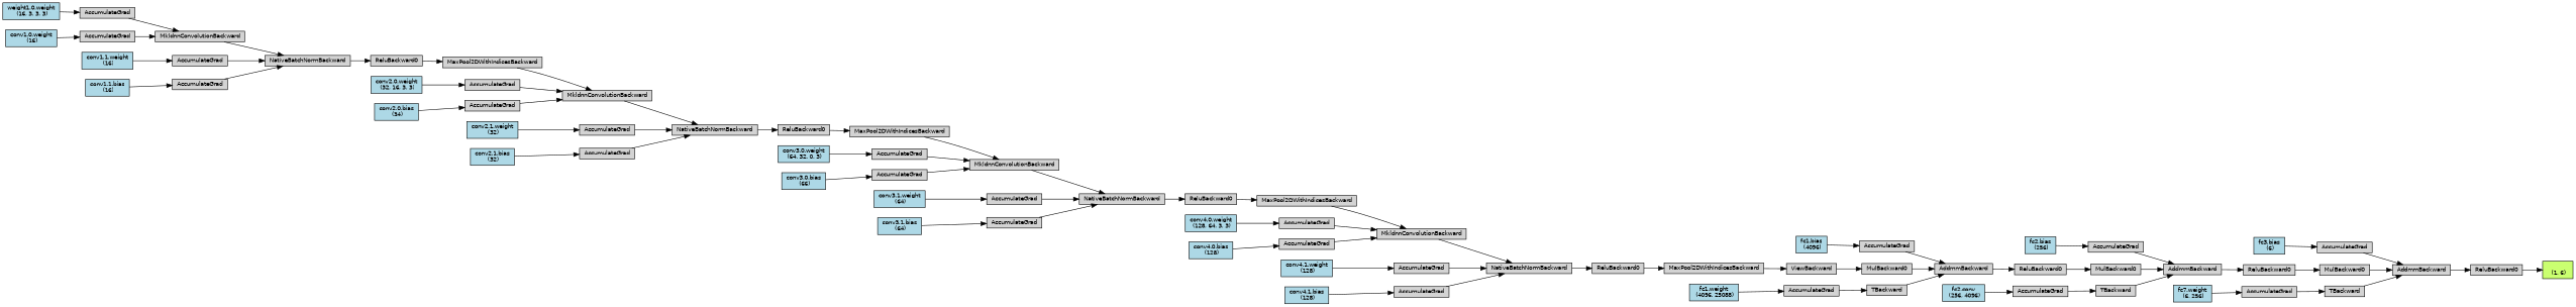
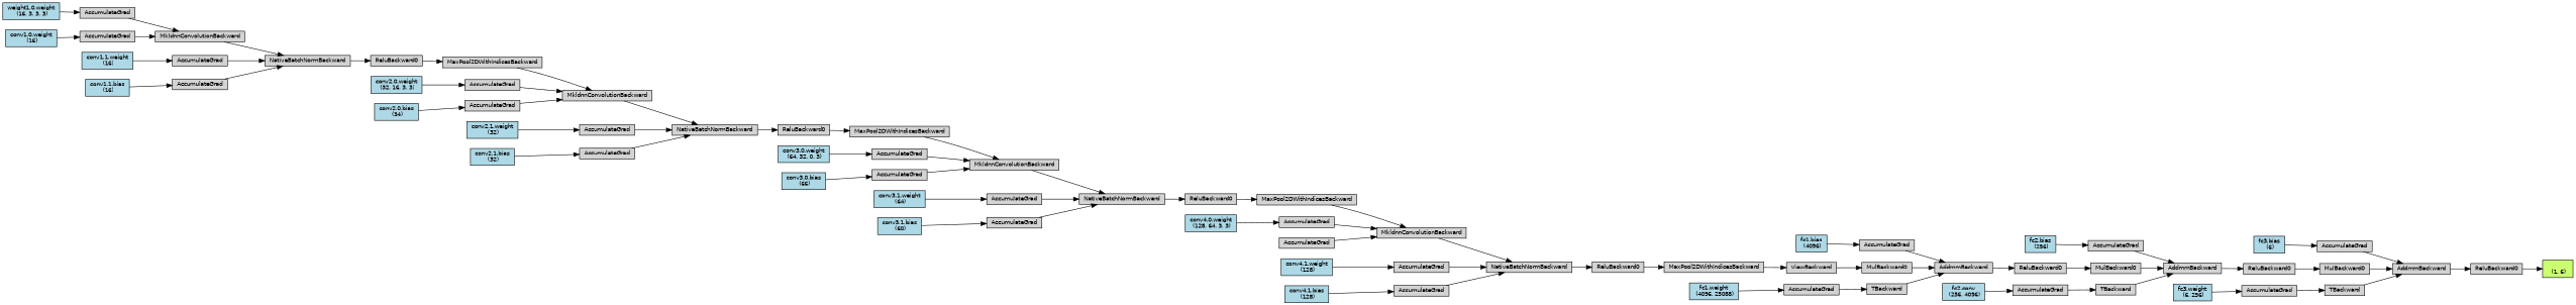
  digraph {
    fontname="DejaVu Sans"
    rankdir=LR
    node [align=left fontname="DejaVu Sans" fontsize=10 ranksep=0.1 shape=box style=filled]
    edge [fontname="DejaVu Sans"]
    n1 [fillcolor=darkolivegreen1 height=0.2 label="\n (1, 6)"]
    n2 [height=0.2 label=ReluBackward0]
    n3 [height=0.2 label=AddmmBackward]
    n4 [height=0.2 label=AccumulateGrad]
    n5 [fillcolor=lightblue height=0.2 label="fc3.bias\n (6)"]
    n6 [height=0.2 label=MulBackward0]
    n7 [height=0.2 label=ReluBackward0]
    n8 [height=0.2 label=AddmmBackward]
    n9 [height=0.2 label=AccumulateGrad]
    n10 [fillcolor=lightblue height=0.2 label="fc2.bias\n (256)"]
    n11 [height=0.2 label=MulBackward0]
    n12 [height=0.2 label=ReluBackward0]
    n13 [height=0.2 label=AddmmBackward]
    n14 [height=0.2 label=AccumulateGrad]
    n15 [fillcolor=lightblue height=0.2 label="fc1.bias\n (4096)"]
    n16 [height=0.2 label=MulBackward0]
    n17 [height=0.2 label=ViewBackward]
    n18 [height=0.2 label=MaxPool2DWithIndicesBackward]
    n19 [height=0.2 label=ReluBackward0]
    n20 [height=0.2 label=NativeBatchNormBackward]
    n21 [height=0.2 label=MkldnnConvolutionBackward]
    n22 [height=0.2 label=MaxPool2DWithIndicesBackward]
    n23 [height=0.2 label=ReluBackward0]
    n24 [height=0.2 label=NativeBatchNormBackward]
    n25 [height=0.2 label=MkldnnConvolutionBackward]
    n26 [height=0.2 label=MaxPool2DWithIndicesBackward]
    n27 [height=0.2 label=ReluBackward0]
    n28 [height=0.2 label=NativeBatchNormBackward]
    n29 [height=0.2 label=MkldnnConvolutionBackward]
    n30 [height=0.2 label=MaxPool2DWithIndicesBackward]
    n31 [height=0.2 label=ReluBackward0]
    n32 [height=0.2 label=NativeBatchNormBackward]
    n33 [height=0.2 label=MkldnnConvolutionBackward]
    n34 [height=0.2 label=AccumulateGrad]
    n35 [fillcolor=lightblue height=0.2 label="weight1.0.weight\n (16, 3, 3, 3)"]
    n36 [height=0.2 label=AccumulateGrad]
    n37 [fillcolor=lightblue height=0.2 label="conv1.0.weight\n (16)"]
    n38 [height=0.2 label=AccumulateGrad]
    n39 [fillcolor=lightblue height=0.2 label="conv1.1.weight\n (16)"]
    n40 [height=0.2 label=AccumulateGrad]
    n41 [fillcolor=lightblue height=0.2 label="conv1.1.bias\n (16)"]
    n42 [height=0.2 label=AccumulateGrad]
    n43 [fillcolor=lightblue height=0.2 label="conv2.0.weight\n (32, 16, 3, 3)"]
    n44 [height=0.2 label=AccumulateGrad]
    n45 [fillcolor=lightblue height=0.2 label="conv2.0.bias\n (34)"]
    n46 [height=0.2 label=AccumulateGrad]
    n47 [fillcolor=lightblue height=0.2 label="conv2.1.weight\n (32)"]
    n48 [height=0.2 label=AccumulateGrad]
    n49 [fillcolor=lightblue height=0.2 label="conv2.1.bias\n (32)"]
    n50 [height=0.2 label=AccumulateGrad]
    n51 [fillcolor=lightblue height=0.2 label="conv3.0.weight\n (64, 32, 0, 3)"]
    n52 [height=0.2 label=AccumulateGrad]
    n53 [fillcolor=lightblue height=0.2 label="conv3.0.bias\n (66)"]
    n54 [height=0.2 label=AccumulateGrad]
    n55 [fillcolor=lightblue height=0.2 label="conv3.1.weight\n (64)"]
    n56 [height=0.2 label=AccumulateGrad]
-   n57 [fillcolor=lightblue height=0.2 label="conv3.1.bias\n (64)"]
+   n57 [fillcolor=lightblue height=0.2 label="conv3.1.bias\n (60)"]
    n58 [height=0.2 label=AccumulateGrad]
    n59 [fillcolor=lightblue height=0.2 label="conv4.0.weight\n (128, 64, 3, 3)"]
    n60 [height=0.2 label=AccumulateGrad]
-   n61 [fillcolor=lightblue height=0.2 label="conv4.0.bias\n (128)"]
    n62 [height=0.2 label=AccumulateGrad]
    n63 [fillcolor=lightblue height=0.2 label="conv4.1.weight\n (128)"]
    n64 [height=0.2 label=AccumulateGrad]
    n65 [fillcolor=lightblue height=0.2 label="conv4.1.bias\n (128)"]
    n66 [height=0.2 label=TBackward]
    n67 [height=0.2 label=AccumulateGrad]
    n68 [fillcolor=lightblue height=0.2 label="fc1.weight\n (4096, 25088)"]
    n69 [height=0.2 label=TBackward]
    n70 [height=0.2 label=AccumulateGrad]
    n71 [fillcolor=lightblue height=0.2 label="fc2.conv\n (256, 4096)"]
    n72 [height=0.2 label=TBackward]
    n73 [height=0.2 label=AccumulateGrad]
-   n74 [fillcolor=lightblue height=0.2 label="fc7.weight\n (6, 256)"]
+   n74 [fillcolor=lightblue height=0.2 label="fc3.weight\n (6, 256)"]
    n2 -> n1
    n3 -> n2
    n4 -> n3
    n5 -> n4
    n6 -> n3
    n7 -> n6
    n8 -> n7
    n9 -> n8
    n10 -> n9
    n11 -> n8
    n12 -> n11
    n13 -> n12
    n14 -> n13
    n15 -> n14
    n16 -> n13
    n17 -> n16
    n18 -> n17
    n19 -> n18
    n20 -> n19
    n21 -> n20
    n22 -> n21
    n23 -> n22
    n24 -> n23
    n25 -> n24
    n26 -> n25
    n27 -> n26
    n28 -> n27
    n29 -> n28
    n30 -> n29
    n31 -> n30
    n32 -> n31
    n33 -> n32
    n34 -> n33
    n35 -> n34
    n36 -> n33
    n37 -> n36
    n38 -> n32
    n39 -> n38
    n40 -> n32
    n41 -> n40
    n42 -> n29
    n43 -> n42
    n44 -> n29
    n45 -> n44
    n46 -> n28
    n47 -> n46
    n48 -> n28
    n49 -> n48
    n50 -> n25
    n51 -> n50
    n52 -> n25
    n53 -> n52
    n54 -> n24
    n55 -> n54
    n56 -> n24
    n57 -> n56
    n58 -> n21
    n59 -> n58
    n60 -> n21
-   n61 -> n60
    n62 -> n20
    n63 -> n62
    n64 -> n20
    n65 -> n64
    n66 -> n13
    n67 -> n66
    n68 -> n67
    n69 -> n8
    n70 -> n69
    n71 -> n70
    n72 -> n3
    n73 -> n72
    n74 -> n73
  }
